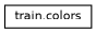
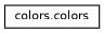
  digraph {
    rankdir=TB
-   n1 [color=black fillcolor=white fontname=Helvetica fontsize=10 height=0.2 label="train.colors" shape=record style=filled width=0.4]
+   n1 [color=black fillcolor=white fontname=Helvetica fontsize=10 height=0.2 label="colors.colors" shape=record style=filled width=0.4]
  }
